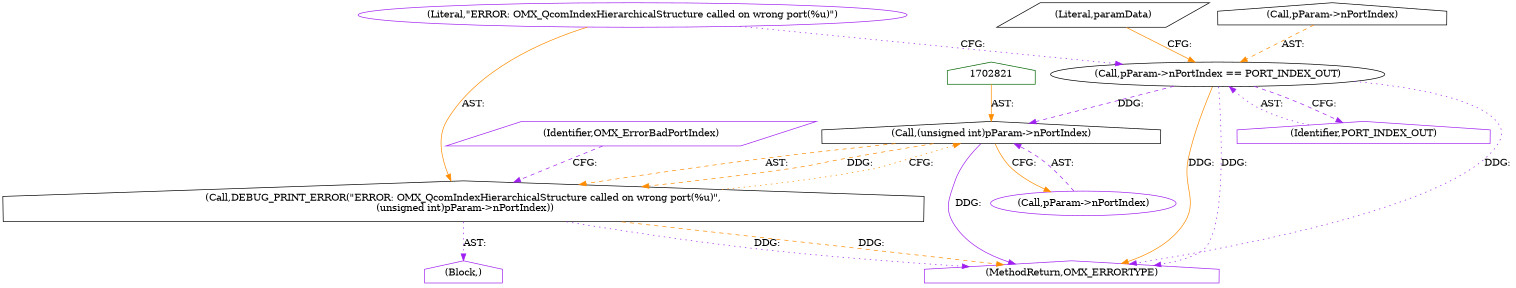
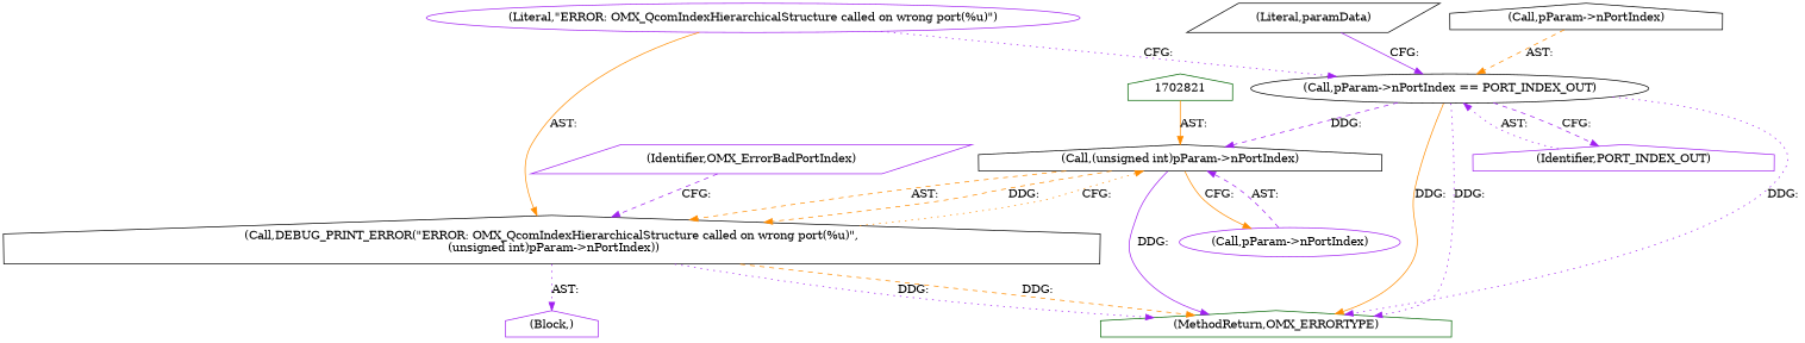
  digraph {
    node [color=black shape=house]
    edge [color=purple style=dashed]
    n1 [label="(Call,(unsigned int)pParam->nPortIndex)"]
    n2 [label="(Call,DEBUG_PRINT_ERROR(\"ERROR: OMX_QcomIndexHierarchicalStructure called on wrong port(%u)\",\n (unsigned int)pParam->nPortIndex))"]
-   n3 [color=purple label="(MethodReturn,OMX_ERRORTYPE)"]
+   n3 [color=darkgreen label="(MethodReturn,OMX_ERRORTYPE)"]
    n4 [color=purple label="(Call,pParam->nPortIndex)" shape=ellipse]
    n5 [color=purple label="(Block,)"]
    n6 [label="(Call,pParam->nPortIndex == PORT_INDEX_OUT)" shape=ellipse]
    n7 [color=purple label="(Identifier,PORT_INDEX_OUT)"]
    n8 [color=purple label="(Literal,\"ERROR: OMX_QcomIndexHierarchicalStructure called on wrong port(%u)\")" shape=ellipse]
    n9 [label="(Literal,paramData)" shape=parallelogram]
    n10 [label="(Call,pParam->nPortIndex)"]
    n11 [color=purple label="(Identifier,OMX_ErrorBadPortIndex)" shape=parallelogram]
    n12 [color=darkgreen label=1702821]
    n1 -> n2 [color=darkorange label="AST: "]
    n1 -> n2 [color=darkorange label="DDG: "]
    n1 -> n3 [label="DDG: " style=solid]
    n1 -> n4 [color=darkorange label="CFG: " style=solid]
    n2 -> n1 [color=darkorange label="CFG: " style=dotted]
    n2 -> n3 [color=darkorange label="DDG: "]
    n2 -> n3 [label="DDG: " style=dotted]
    n2 -> n5 [label="AST: " style=dotted]
    n4 -> n1 [label="AST: "]
    n6 -> n1 [label="DDG: "]
    n6 -> n3 [label="DDG: " style=dotted]
    n6 -> n3 [label="DDG: " style=dotted]
    n6 -> n3 [color=darkorange label="DDG: " style=solid]
    n6 -> n7 [label="CFG: "]
    n7 -> n6 [label="AST: " style=dotted]
    n8 -> n2 [color=darkorange label="AST: " style=solid]
    n8 -> n6 [label="CFG: " style=dotted]
-   n9 -> n6 [color=darkorange label="CFG: " style=solid]
+   n9 -> n6 [label="CFG: " style=solid]
    n10 -> n6 [color=darkorange label="AST: "]
    n11 -> n2 [label="CFG: "]
    n12 -> n1 [color=darkorange label="AST: " style=solid]
  }
